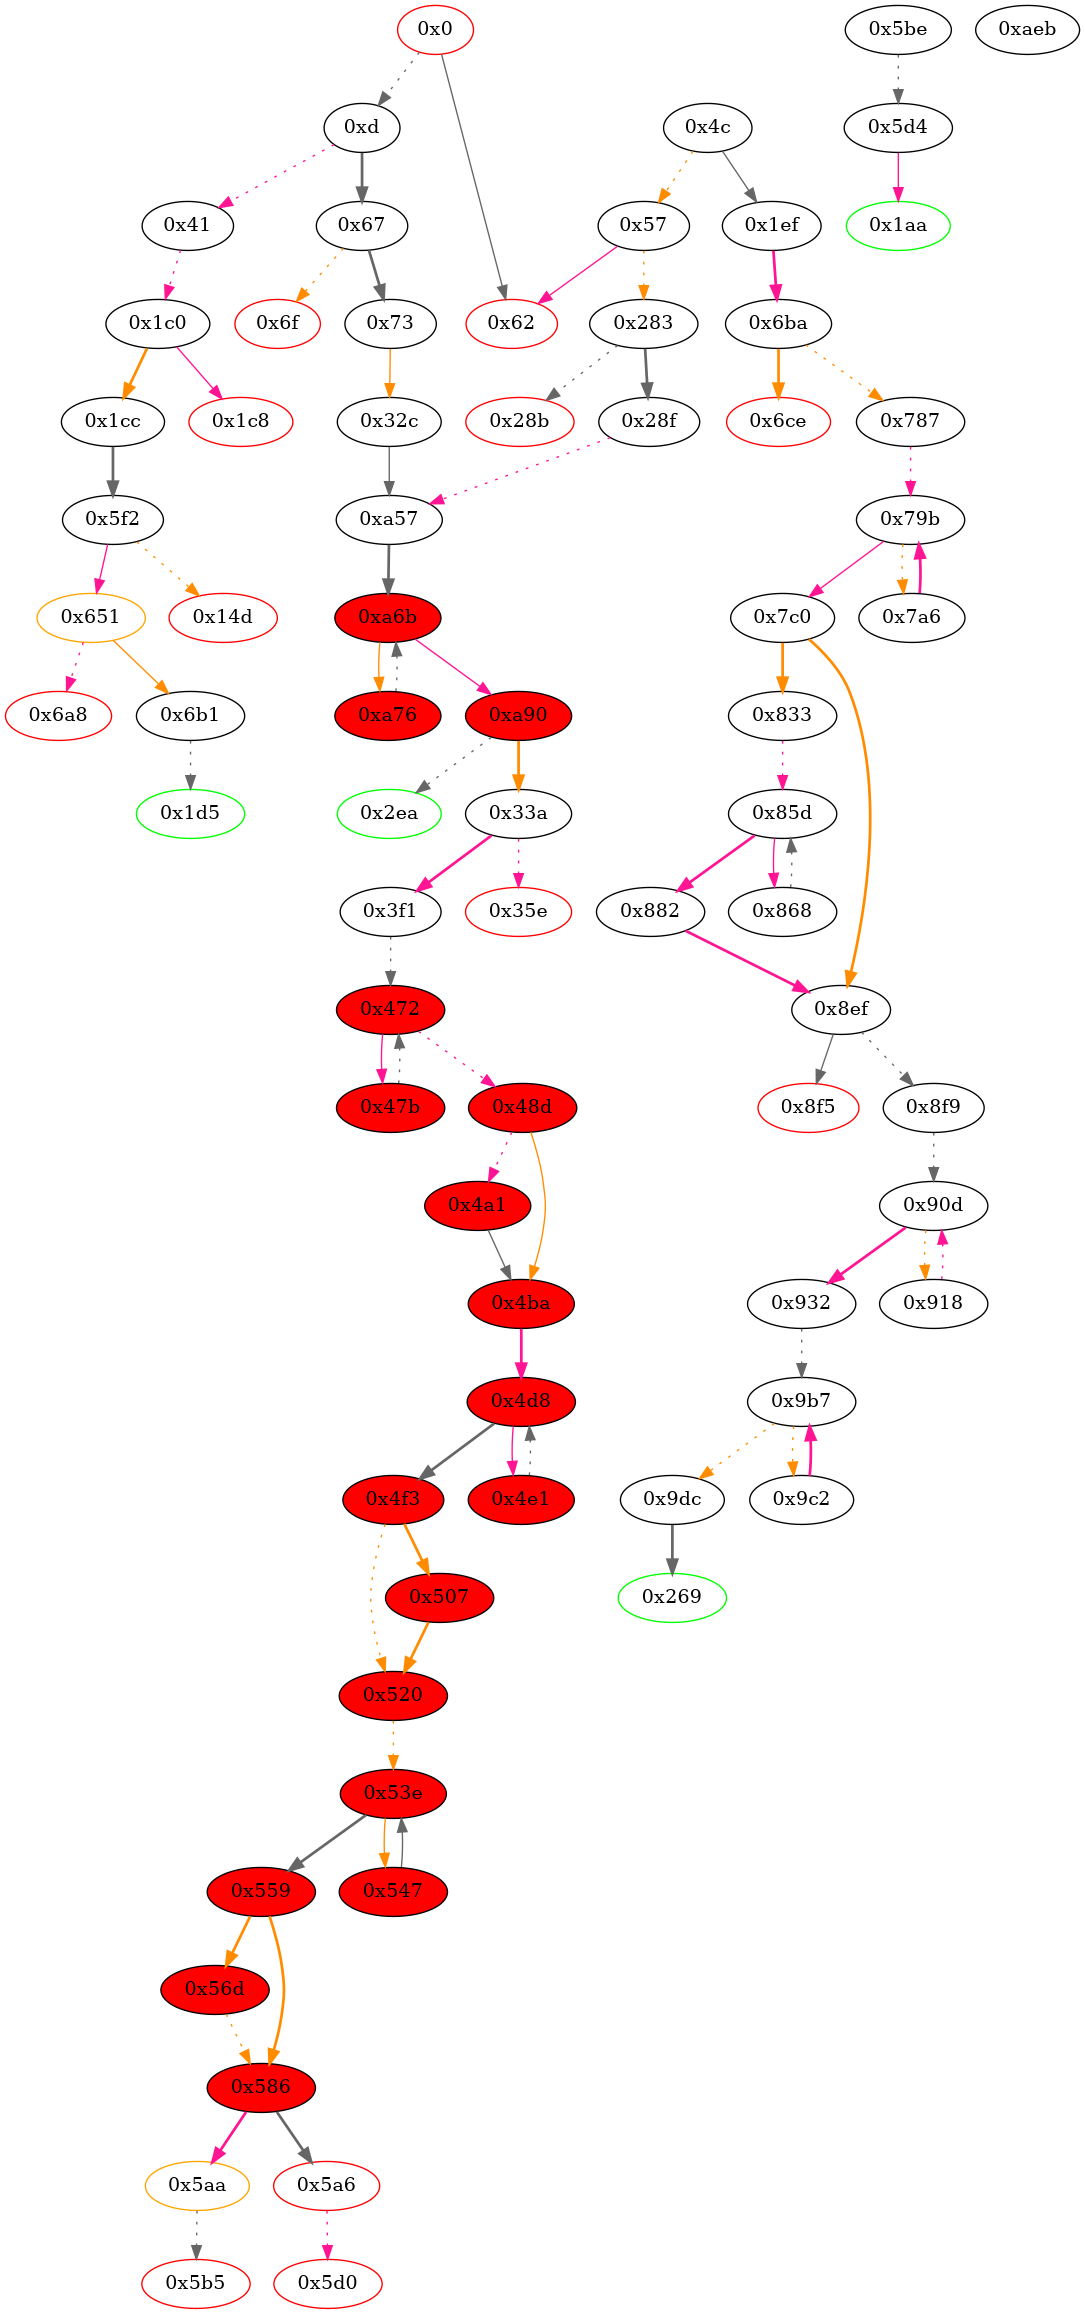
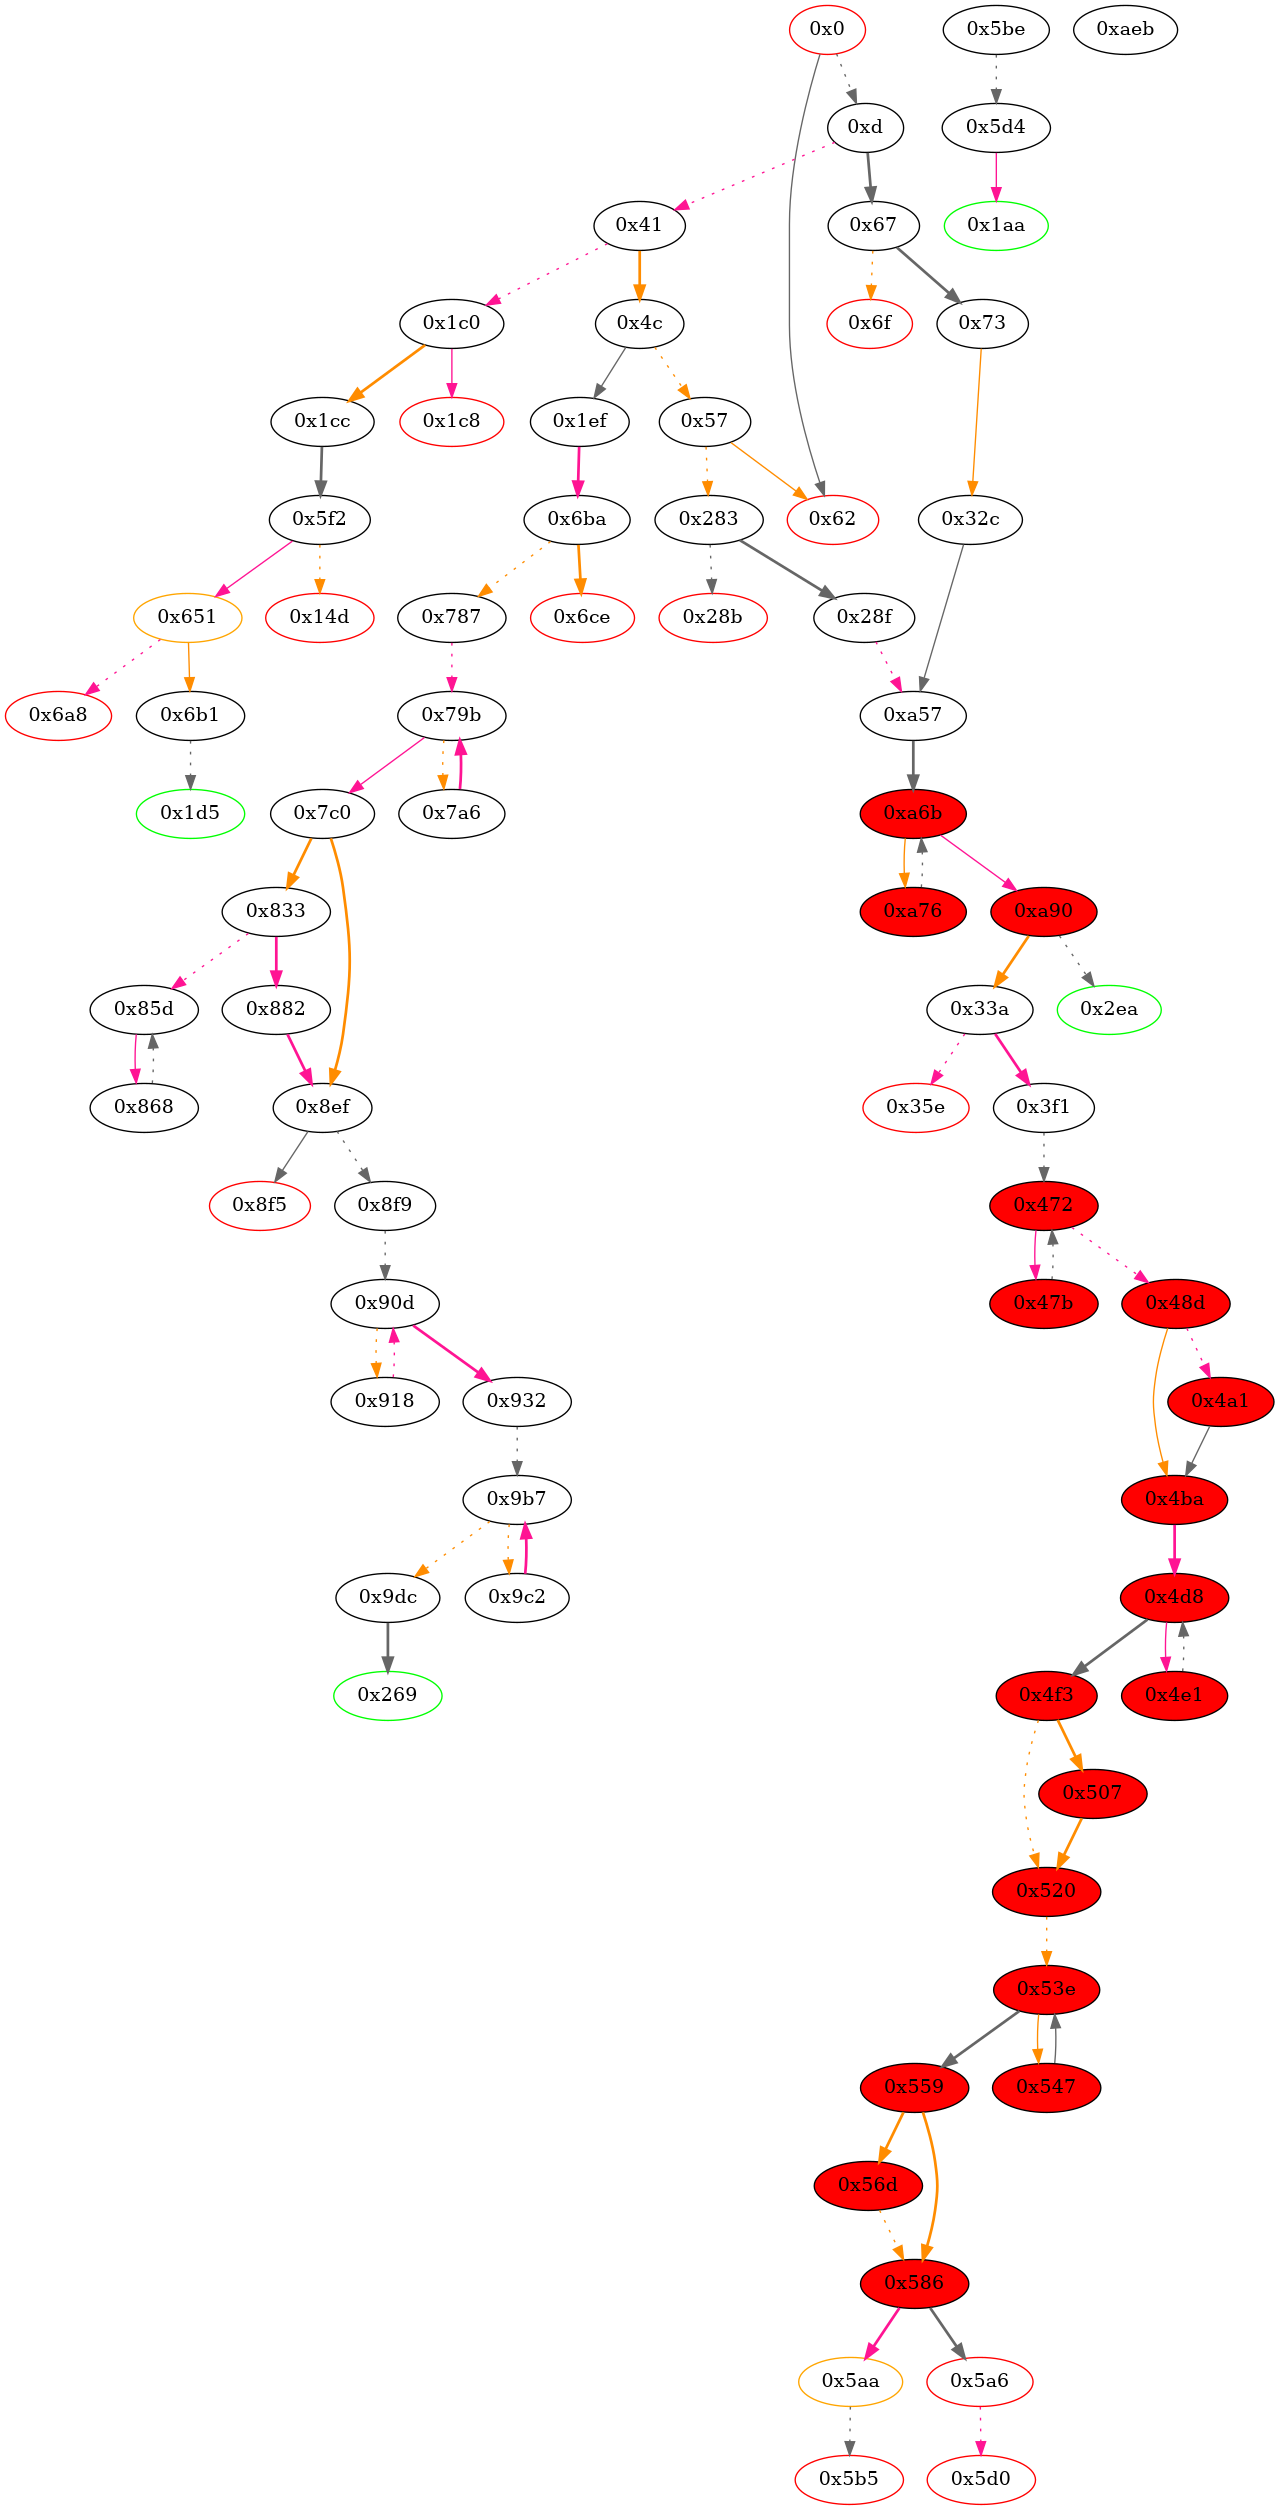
  strict digraph {
    node [fillcolor=white style=filled]
    edge [color=gray40 style=dotted]
    "0x1c8" [color=red]
    "0x79b"
    "0x7a6"
    "0x7c0"
    "0x833"
    "0x8ef"
    "0x1ef"
    "0x6ba"
    "0x787"
    "0x6ce" [color=red]
    "0x47b" [fillcolor=red]
    "0x472" [fillcolor=red]
    "0x48d" [fillcolor=red]
    "0x1aa" [color=green]
    "0x5d4"
    "0x6a8" [color=red]
    "0x28f"
    "0xa57"
    "0xa6b" [fillcolor=red]
    "0x283"
    "0x28b" [color=red]
    "0x5d0" [color=red]
    "0x73"
    "0x32c"
    "0x8f5" [color=red]
    n26 [color=red label="0x14d"]
    "0xa76" [fillcolor=red]
    "0xa90" [fillcolor=red]
    "0x4ba" [fillcolor=red]
    "0x4d8" [fillcolor=red]
    "0x4f3" [fillcolor=red]
    "0x4e1" [fillcolor=red]
    "0x85d"
    "0x8f9"
    "0x56d" [fillcolor=red]
    "0x586" [fillcolor=red]
    "0x5aa" [color=orange]
    "0x5a6" [color=red]
    "0x507" [fillcolor=red]
    "0x520" [fillcolor=red]
    "0x33a"
    "0x2ea" [color=green]
    "0x57"
    "0x62" [color=red]
    "0x269" [color=green]
    "0x9dc"
    "0x90d"
    "0x918"
    "0x932"
    "0x9b7"
    "0x35e" [color=red]
    "0x868"
    "0x882"
    "0x5b5" [color=red]
    "0x3f1"
    "0x53e" [fillcolor=red]
    "0x0" [color=red]
    "0xd"
    "0x41"
    "0x67"
    "0x559" [fillcolor=red]
    "0x547" [fillcolor=red]
    "0x4a1" [fillcolor=red]
    "0xaeb"
    "0x1c0"
    "0x1cc"
    "0x5f2"
    "0x9c2"
    "0x651" [color=orange]
    "0x6f" [color=red]
    "0x4c"
    "0x1d5" [color=green]
    "0x6b1"
    "0x5be"
    "0x79b" -> "0x7a6" [color=darkorange]
    "0x79b" -> "0x7c0" [color=deeppink style=solid]
    "0x7a6" -> "0x79b" [color=deeppink style=bold]
    "0x7c0" -> "0x833" [color=darkorange style=bold]
    "0x7c0" -> "0x8ef" [color=darkorange style=bold]
    "0x833" -> "0x85d" [color=deeppink]
    "0x8ef" -> "0x8f5" [style=solid]
    "0x8ef" -> "0x8f9"
    "0x1ef" -> "0x6ba" [color=deeppink style=bold]
    "0x6ba" -> "0x787" [color=darkorange]
    "0x6ba" -> "0x6ce" [color=darkorange style=bold]
    "0x787" -> "0x79b" [color=deeppink]
    "0x47b" -> "0x472"
    "0x472" -> "0x47b" [color=deeppink style=solid]
    "0x472" -> "0x48d" [color=deeppink]
    "0x48d" -> "0x4ba" [color=darkorange style=solid]
    "0x48d" -> "0x4a1" [color=deeppink]
    "0x5d4" -> "0x1aa" [color=deeppink style=solid]
    "0x28f" -> "0xa57" [color=deeppink]
    "0xa57" -> "0xa6b" [style=bold]
    "0xa6b" -> "0xa76" [color=darkorange style=solid]
    "0xa6b" -> "0xa90" [color=deeppink style=solid]
    "0x283" -> "0x28f" [style=bold]
    "0x283" -> "0x28b"
    "0x73" -> "0x32c" [color=darkorange style=solid]
    "0x32c" -> "0xa57" [style=solid]
    "0xa76" -> "0xa6b"
    "0xa90" -> "0x33a" [color=darkorange style=bold]
    "0xa90" -> "0x2ea"
    "0x4ba" -> "0x4d8" [color=deeppink style=bold]
    "0x4d8" -> "0x4f3" [style=bold]
    "0x4d8" -> "0x4e1" [color=deeppink style=solid]
    "0x4f3" -> "0x507" [color=darkorange style=bold]
    "0x4f3" -> "0x520" [color=darkorange]
    "0x4e1" -> "0x4d8"
    "0x85d" -> "0x868" [color=deeppink style=solid]
-   "0x85d" -> "0x882" [color=deeppink style=bold]
+   "0x833" -> "0x882" [color=deeppink style=bold]
    "0x8f9" -> "0x90d"
    "0x56d" -> "0x586" [color=darkorange]
    "0x586" -> "0x5aa" [color=deeppink style=bold]
    "0x586" -> "0x5a6" [style=bold]
    "0x5aa" -> "0x5b5"
    "0x5a6" -> "0x5d0" [color=deeppink]
    "0x507" -> "0x520" [color=darkorange style=bold]
    "0x520" -> "0x53e" [color=darkorange]
    "0x33a" -> "0x35e" [color=deeppink]
    "0x33a" -> "0x3f1" [color=deeppink style=bold]
    "0x57" -> "0x283" [color=darkorange]
-   "0x57" -> "0x62" [color=deeppink style=solid]
+   "0x57" -> "0x62" [color=darkorange style=solid]
    "0x9dc" -> "0x269" [style=bold]
    "0x90d" -> "0x918" [color=darkorange]
    "0x90d" -> "0x932" [color=deeppink style=bold]
    "0x918" -> "0x90d" [color=deeppink]
    "0x932" -> "0x9b7"
    "0x9b7" -> "0x9dc" [color=darkorange]
    "0x9b7" -> "0x9c2" [color=darkorange]
    "0x868" -> "0x85d"
    "0x882" -> "0x8ef" [color=deeppink style=bold]
    "0x3f1" -> "0x472"
    "0x53e" -> "0x559" [style=bold]
    "0x53e" -> "0x547" [color=darkorange style=solid]
    "0x0" -> "0x62" [style=solid]
    "0x0" -> "0xd"
    "0xd" -> "0x41" [color=deeppink]
    "0xd" -> "0x67" [style=bold]
    "0x41" -> "0x1c0" [color=deeppink]
+   "0x41" -> "0x4c" [color=darkorange style=bold]
    "0x67" -> "0x73" [style=bold]
    "0x67" -> "0x6f" [color=darkorange]
    "0x559" -> "0x56d" [color=darkorange style=bold]
    "0x559" -> "0x586" [color=darkorange style=bold]
    "0x547" -> "0x53e" [style=solid]
    "0x4a1" -> "0x4ba" [style=solid]
    "0x1c0" -> "0x1c8" [color=deeppink style=solid]
    "0x1c0" -> "0x1cc" [color=darkorange style=bold]
    "0x1cc" -> "0x5f2" [style=bold]
    "0x5f2" -> n26 [color=darkorange]
    "0x5f2" -> "0x651" [color=deeppink style=solid]
    "0x9c2" -> "0x9b7" [color=deeppink style=bold]
    "0x651" -> "0x6a8" [color=deeppink]
    "0x651" -> "0x6b1" [color=darkorange style=solid]
    "0x4c" -> "0x1ef" [style=solid]
    "0x4c" -> "0x57" [color=darkorange]
    "0x6b1" -> "0x1d5"
    "0x5be" -> "0x5d4"
  }
